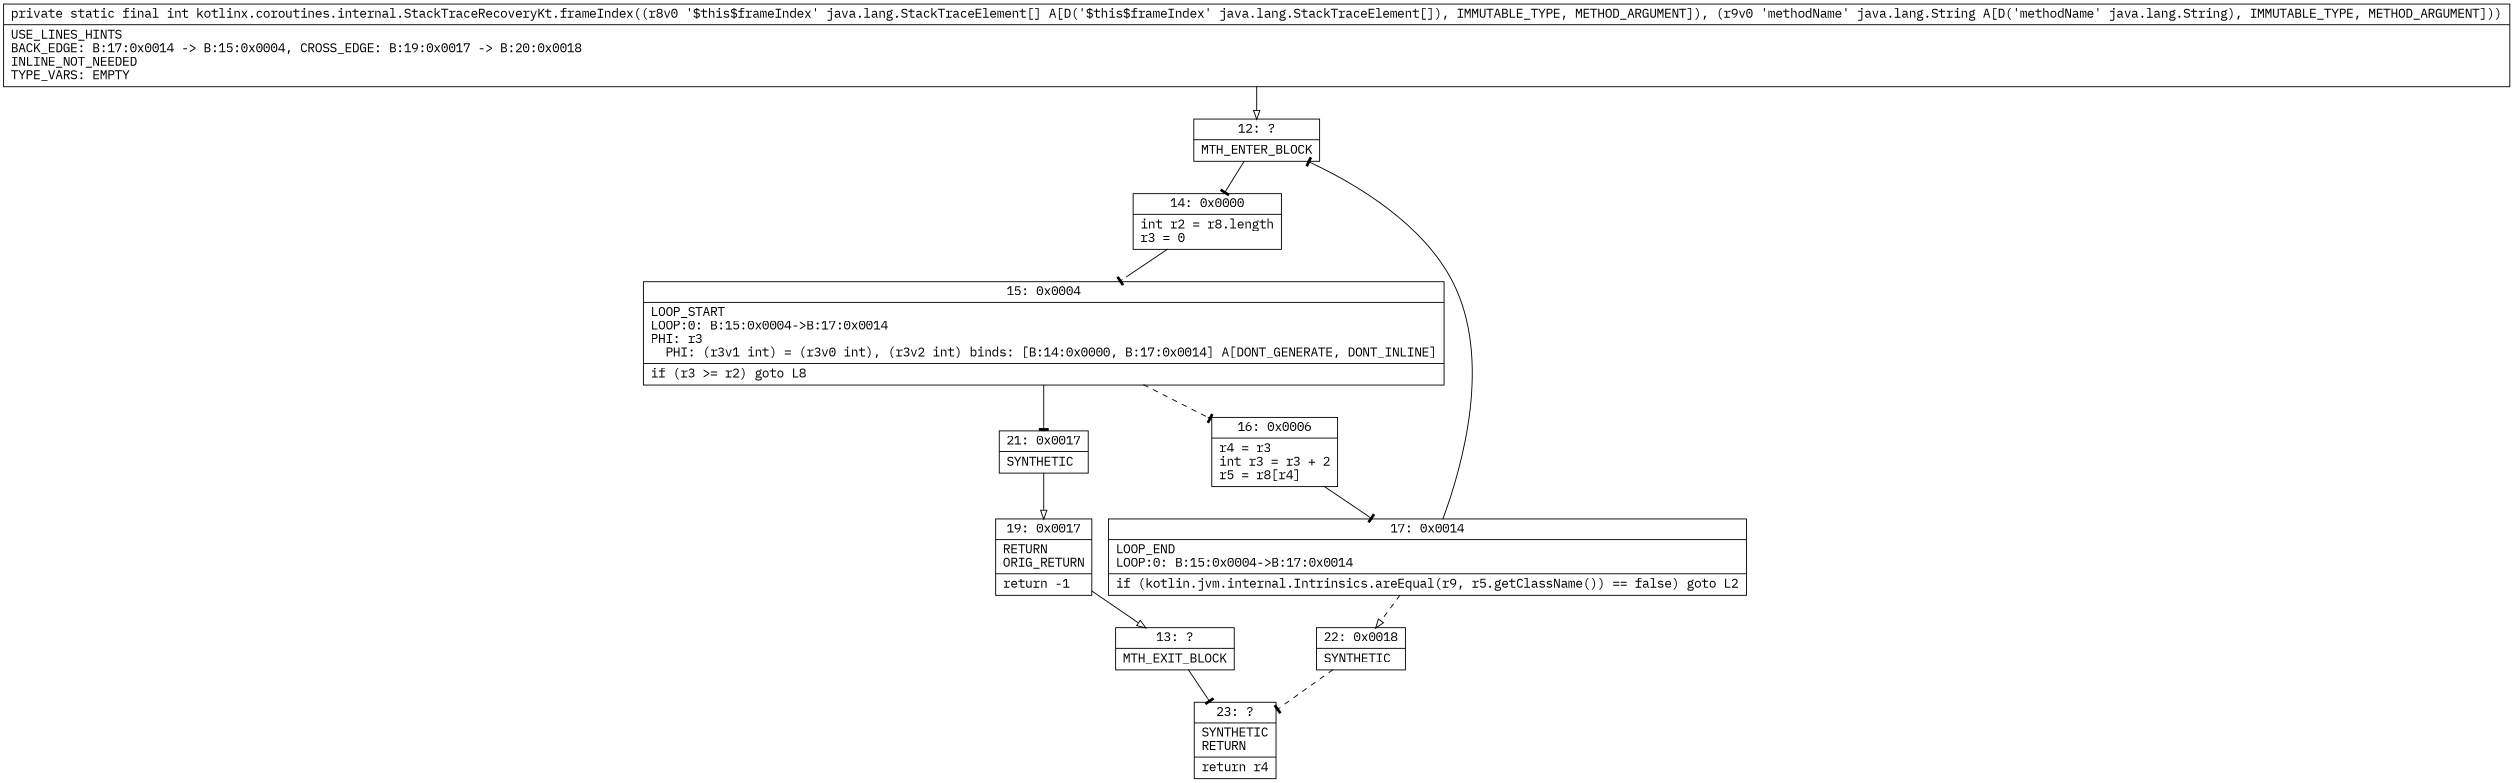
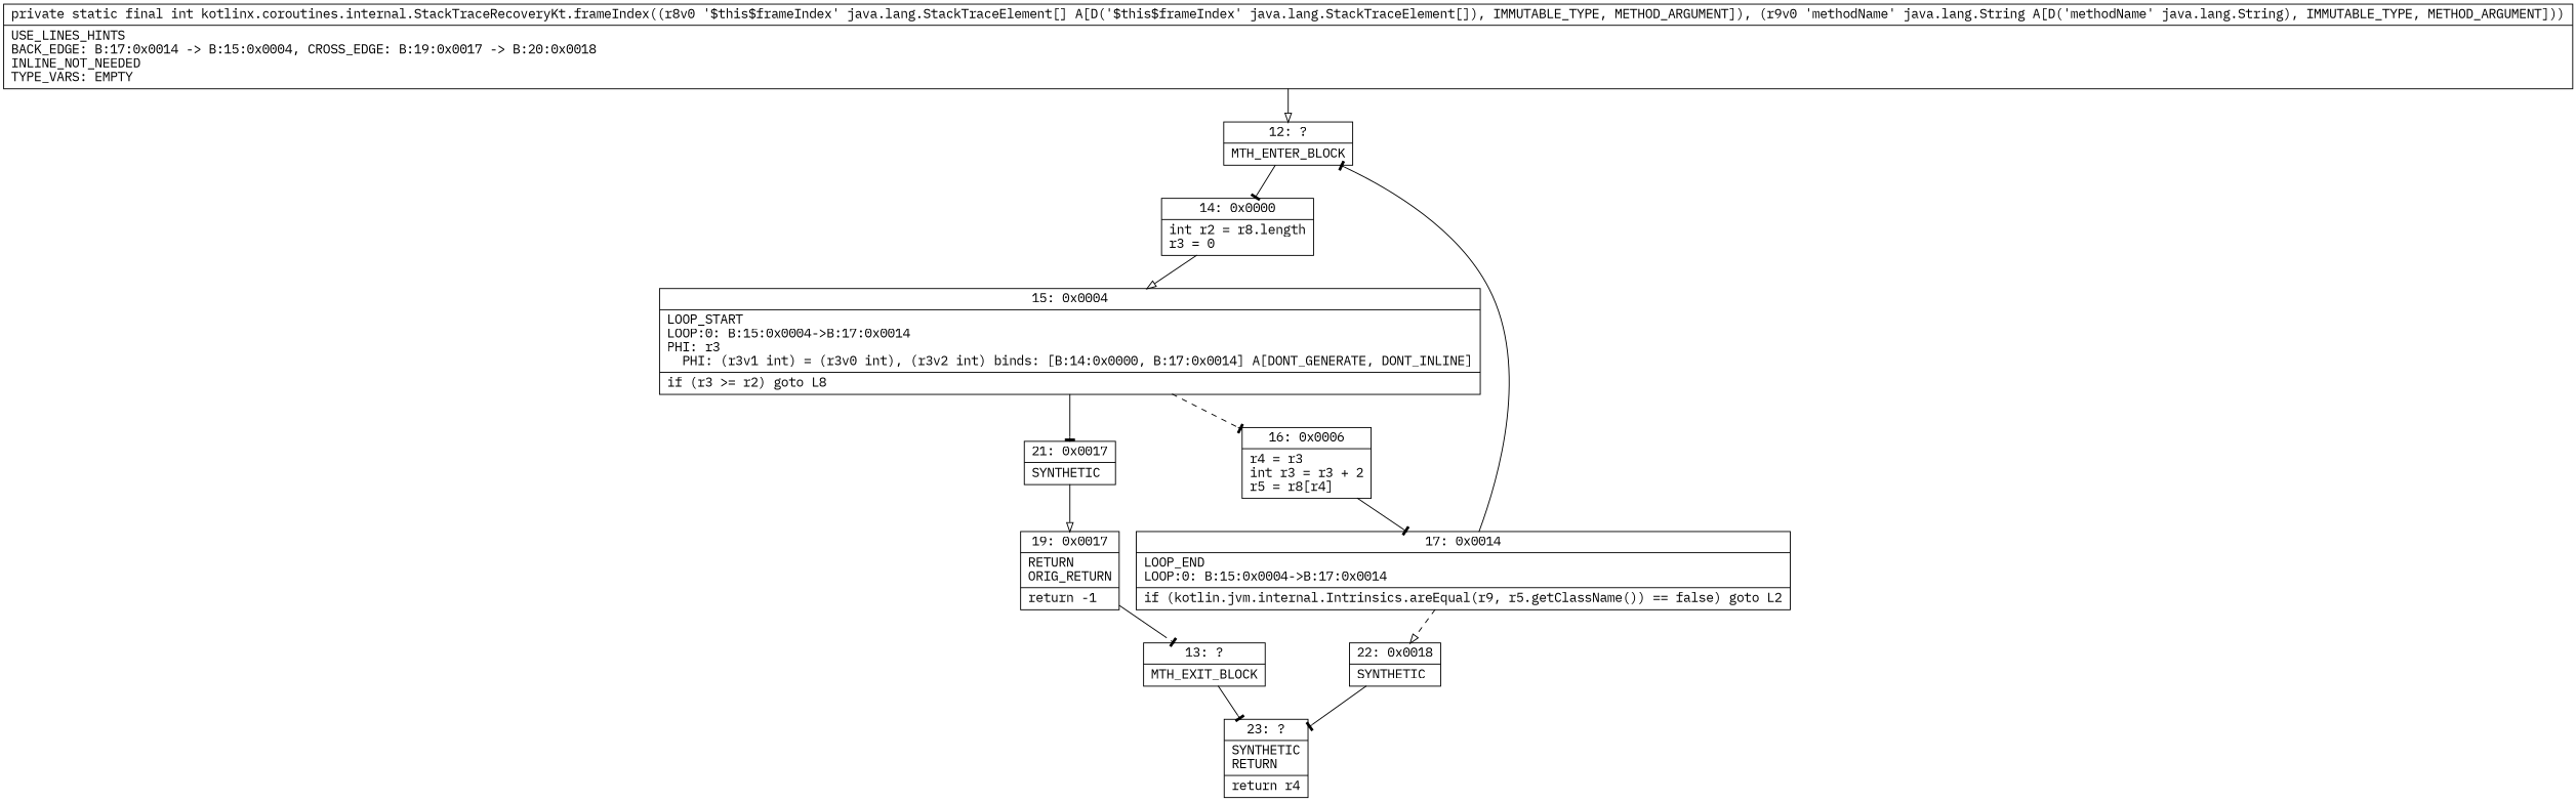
  digraph {
    fontname="IBM Plex Mono"
    node [fontname="IBM Plex Mono" shape=record]
    edge [arrowhead=tee fontname="IBM Plex Mono"]
    n1 [label="{12\:\ ?|MTH_ENTER_BLOCK\l}"]
    n2 [label="{14\:\ 0x0000|int r2 = r8.length\lr3 = 0\l}"]
    n3 [label="{15\:\ 0x0004|LOOP_START\lLOOP:0: B:15:0x0004\-\>B:17:0x0014\lPHI: r3 \l  PHI: (r3v1 int) = (r3v0 int), (r3v2 int) binds: [B:14:0x0000, B:17:0x0014] A[DONT_GENERATE, DONT_INLINE]\l|if (r3 \>= r2) goto L8\l}"]
    n4 [label="{16\:\ 0x0006|r4 = r3\lint r3 = r3 + 2\lr5 = r8[r4]\l}"]
    n5 [label="{21\:\ 0x0017|SYNTHETIC\l}"]
    n6 [label="{17\:\ 0x0014|LOOP_END\lLOOP:0: B:15:0x0004\-\>B:17:0x0014\l|if (kotlin.jvm.internal.Intrinsics.areEqual(r9, r5.getClassName()) == false) goto L2\l}"]
    n7 [label="{19\:\ 0x0017|RETURN\lORIG_RETURN\l|return \-1\l}"]
    n8 [label="{22\:\ 0x0018|SYNTHETIC\l}"]
    n9 [label="{23\:\ ?|SYNTHETIC\lRETURN\l|return r4\l}"]
    n10 [label="{13\:\ ?|MTH_EXIT_BLOCK\l}"]
    n11 [label="{private static final int kotlinx.coroutines.internal.StackTraceRecoveryKt.frameIndex((r8v0 '$this$frameIndex' java.lang.StackTraceElement[] A[D('$this$frameIndex' java.lang.StackTraceElement[]), IMMUTABLE_TYPE, METHOD_ARGUMENT]), (r9v0 'methodName' java.lang.String A[D('methodName' java.lang.String), IMMUTABLE_TYPE, METHOD_ARGUMENT]))  | USE_LINES_HINTS\lBACK_EDGE: B:17:0x0014 \-\> B:15:0x0004, CROSS_EDGE: B:19:0x0017 \-\> B:20:0x0018\lINLINE_NOT_NEEDED\lTYPE_VARS: EMPTY\l}"]
    n1 -> n2
-   n2 -> n3
+   n2 -> n3 [arrowhead=onormal]
    n3 -> n4 [style=dashed]
    n3 -> n5
    n4 -> n6
    n5 -> n7 [arrowhead=onormal]
    n6 -> n1
    n6 -> n8 [arrowhead=onormal style=dashed]
-   n7 -> n10 [arrowhead=onormal]
-   n8 -> n9 [style=dashed]
+   n7 -> n10
+   n8 -> n9
    n10 -> n9
    n11 -> n1 [arrowhead=onormal]
  }
